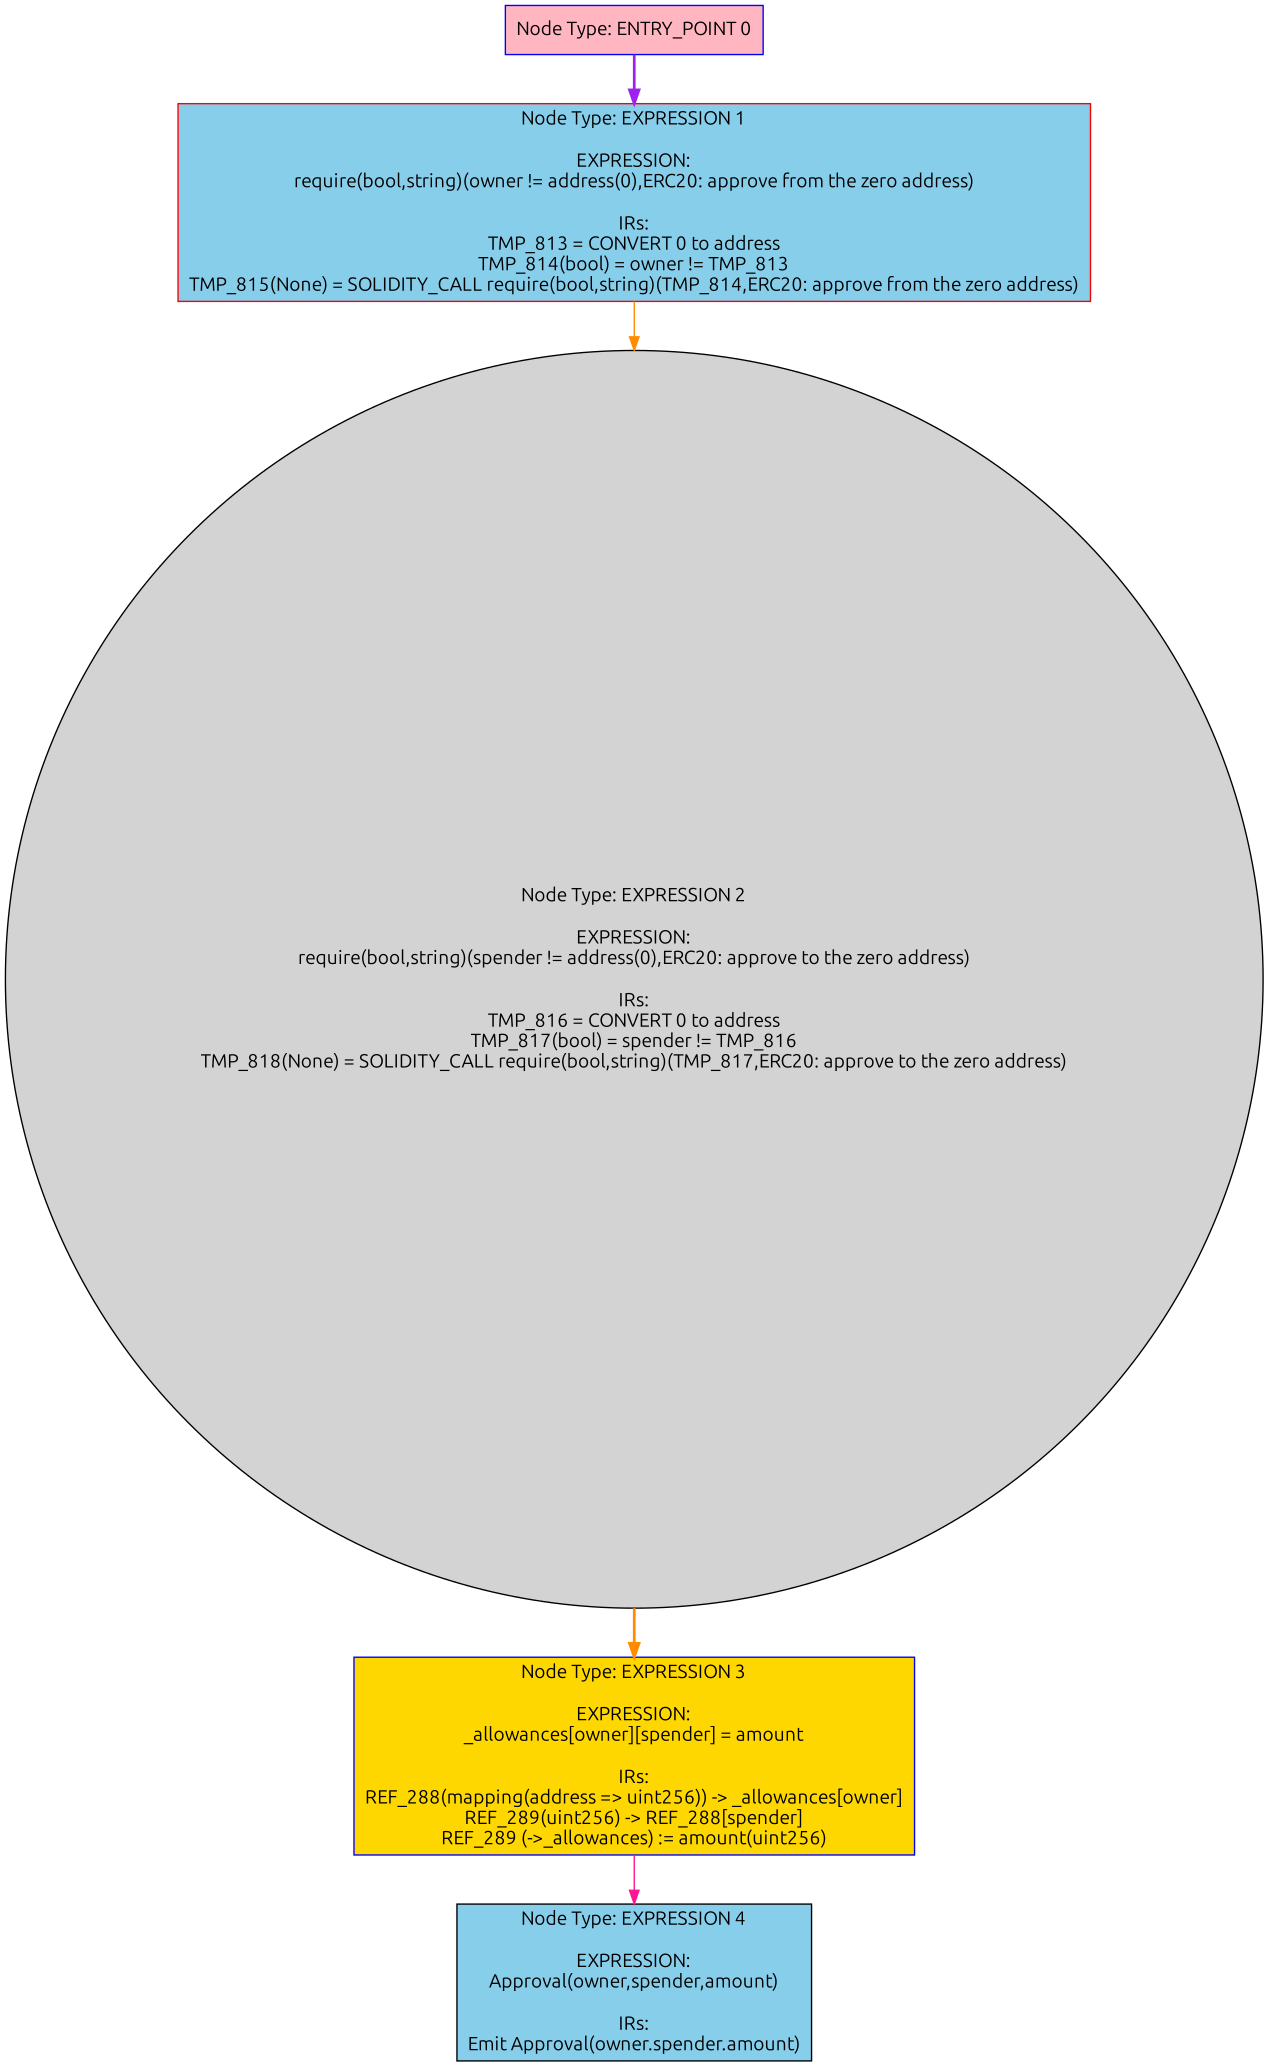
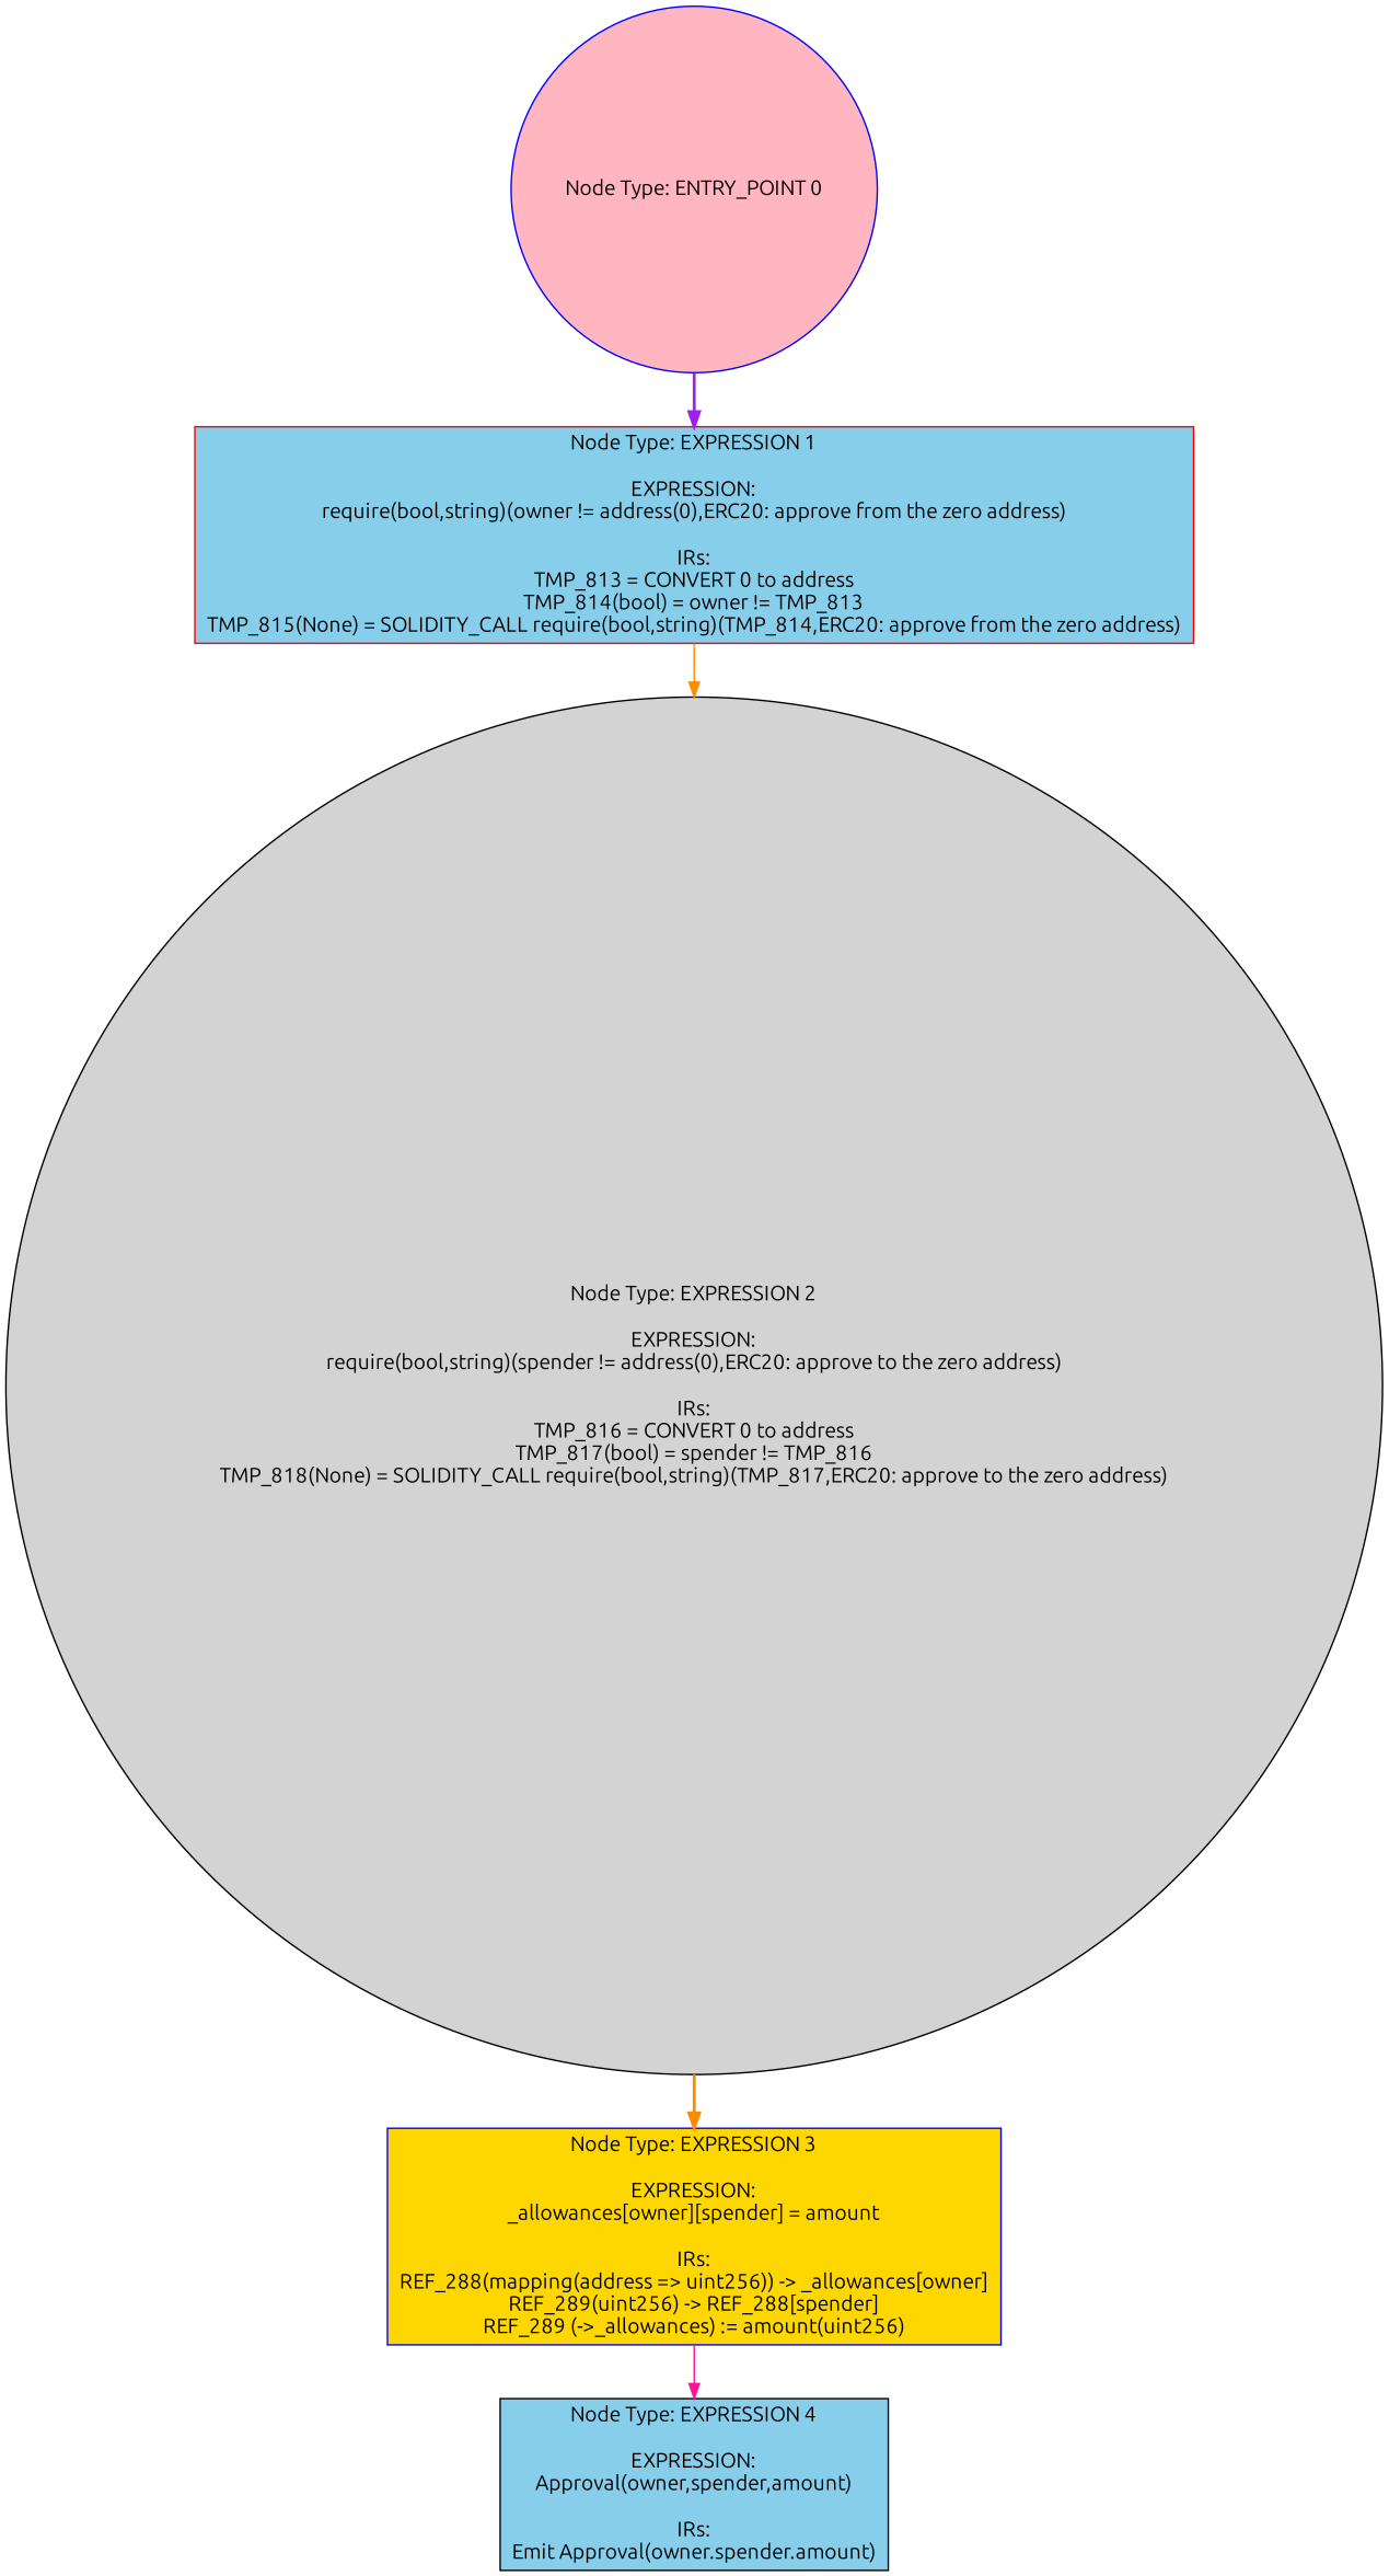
  digraph {
    fontname=Ubuntu
    node [style=filled fillcolor=skyblue color=blue shape=box fontname=Ubuntu]
    edge [color=darkorange style=bold fontname=Ubuntu]
-   n1 [label="Node Type: ENTRY_POINT 0\n" fillcolor=lightpink]
+   n1 [label="Node Type: ENTRY_POINT 0\n" fillcolor=lightpink shape=circle]
    n2 [label="Node Type: EXPRESSION 1\n\nEXPRESSION:\nrequire(bool,string)(owner != address(0),ERC20: approve from the zero address)\n\nIRs:\nTMP_813 = CONVERT 0 to address\nTMP_814(bool) = owner != TMP_813\nTMP_815(None) = SOLIDITY_CALL require(bool,string)(TMP_814,ERC20: approve from the zero address)" color=red]
    n3 [label="Node Type: EXPRESSION 2\n\nEXPRESSION:\nrequire(bool,string)(spender != address(0),ERC20: approve to the zero address)\n\nIRs:\nTMP_816 = CONVERT 0 to address\nTMP_817(bool) = spender != TMP_816\nTMP_818(None) = SOLIDITY_CALL require(bool,string)(TMP_817,ERC20: approve to the zero address)" fillcolor=lightgrey color=black shape=circle]
    n4 [label="Node Type: EXPRESSION 3\n\nEXPRESSION:\n_allowances[owner][spender] = amount\n\nIRs:\nREF_288(mapping(address => uint256)) -> _allowances[owner]\nREF_289(uint256) -> REF_288[spender]\nREF_289 (->_allowances) := amount(uint256)" fillcolor=gold]
    n5 [label="Node Type: EXPRESSION 4\n\nEXPRESSION:\nApproval(owner,spender,amount)\n\nIRs:\nEmit Approval(owner.spender.amount)" color=black]
    n1 -> n2 [color=purple]
    n2 -> n3 [style=solid]
    n3 -> n4
    n4 -> n5 [color=deeppink style=solid]
  }
